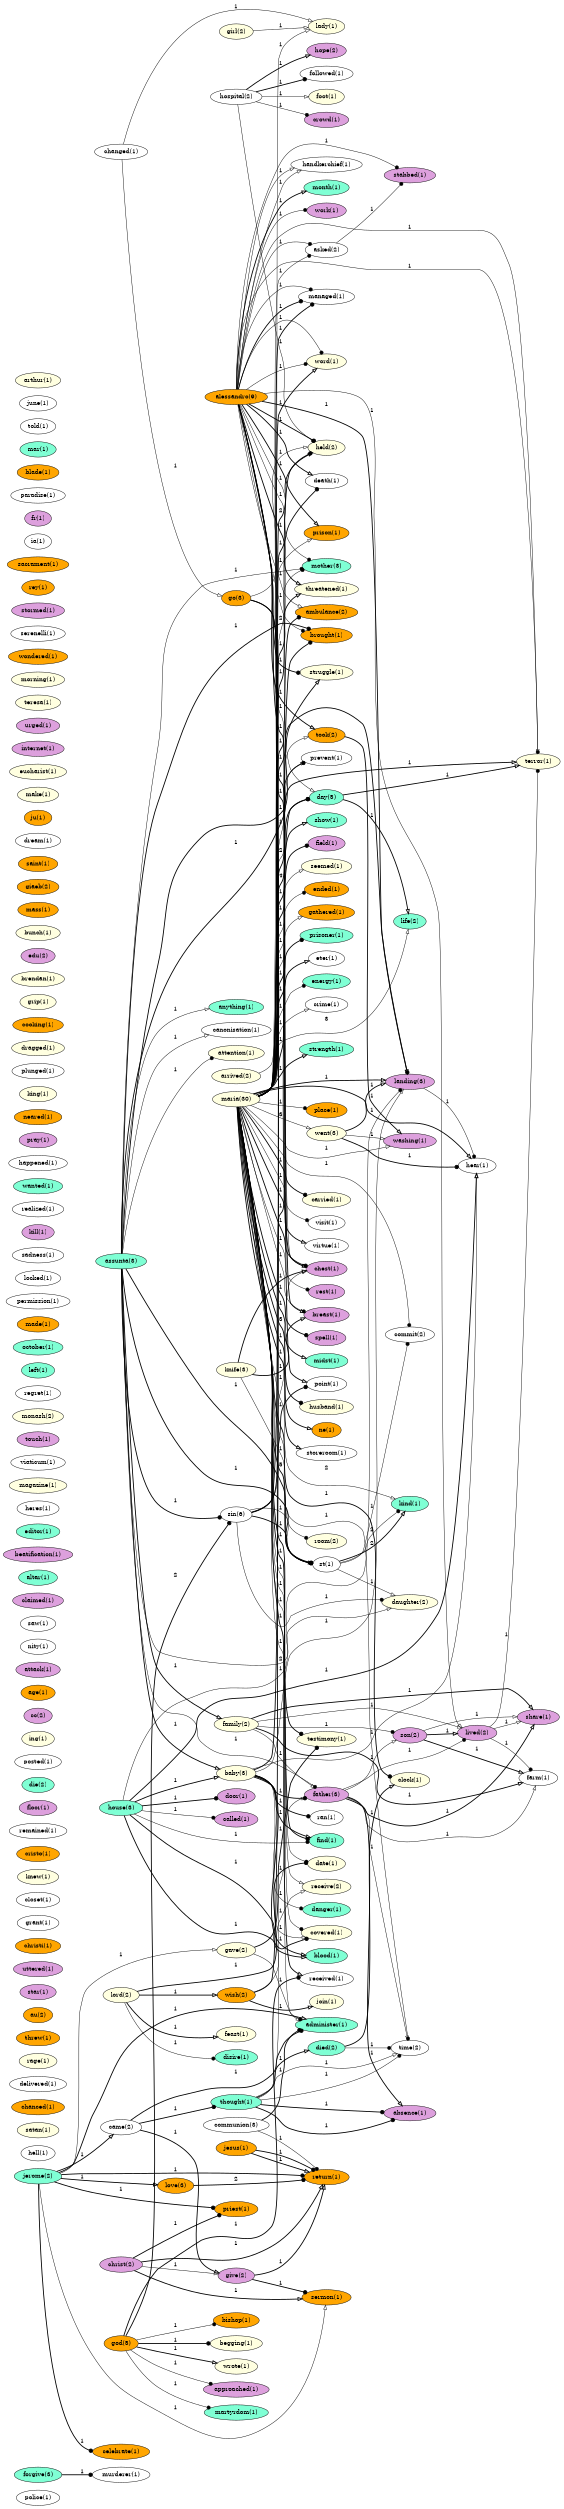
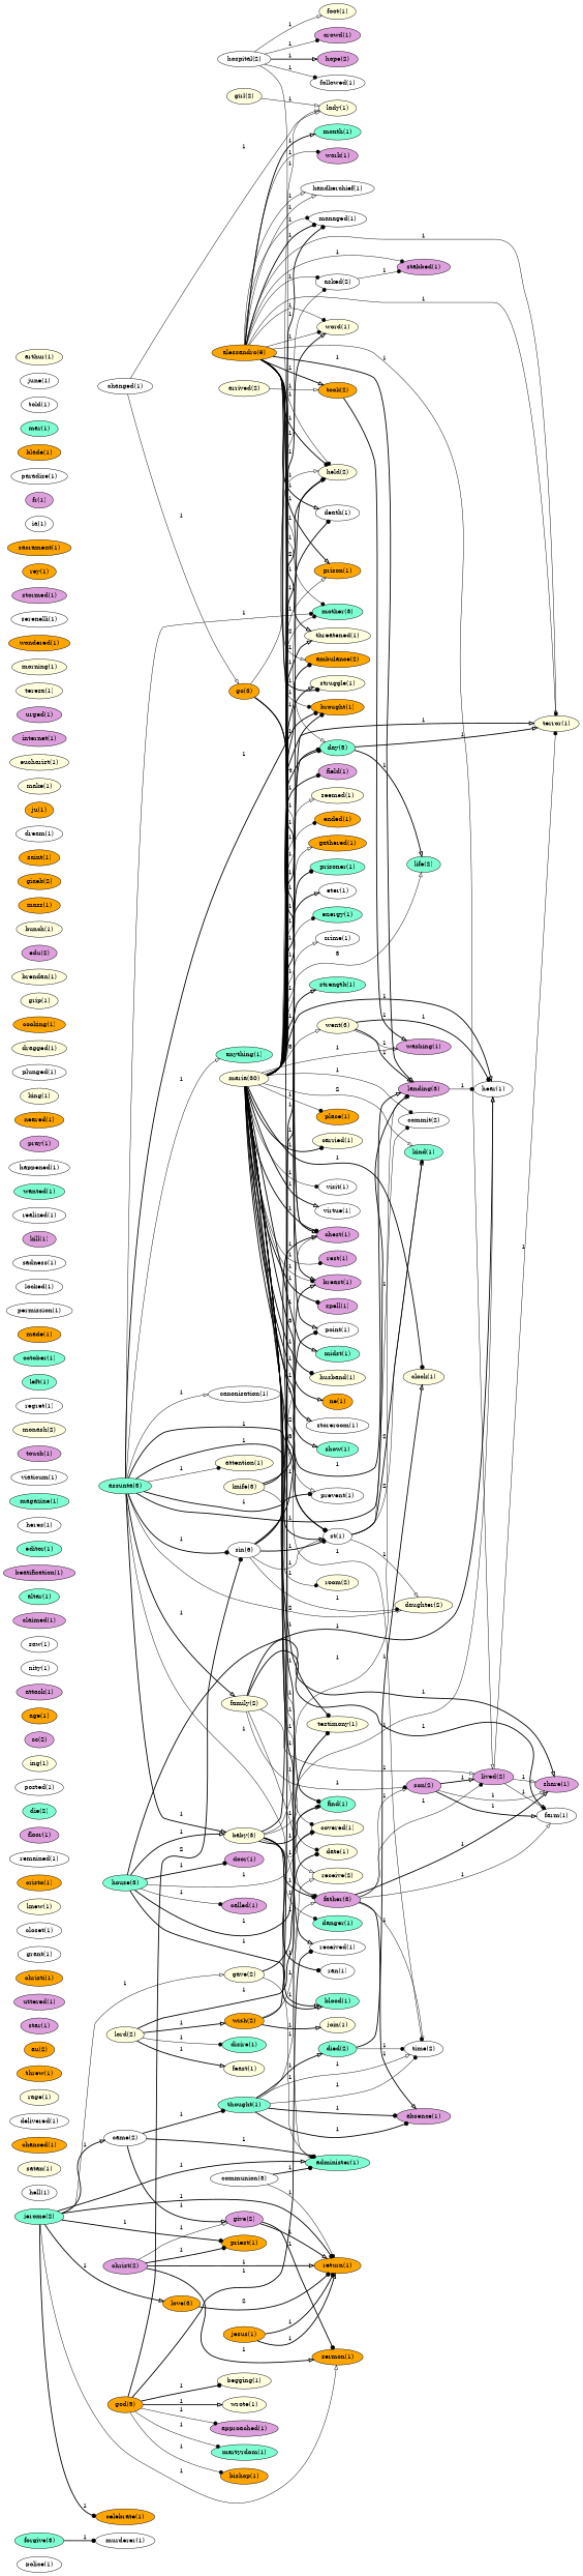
  digraph {
    rankdir=LR
    node [fillcolor=white style=filled]
    edge [arrowhead=onormal style=bold]
    n1 [label="police(1)"]
    n2 [fillcolor=aquamarine label="forgive(3)"]
    n3 [label="murderer(1)"]
    n4 [fillcolor=lightyellow label="girl(2)"]
    n5 [fillcolor=lightyellow label="lady(1)"]
    n6 [label="hell(1)"]
    n7 [label="hospital(2)"]
    n8 [fillcolor=lightyellow label="foot(1)"]
    n9 [fillcolor=plum label="crowd(1)"]
    n10 [fillcolor=plum label="hope(2)"]
    n11 [label="followed(1)"]
    n12 [fillcolor=lightyellow label="held(2)"]
    n13 [fillcolor=lightyellow label="satan(1)"]
    n14 [fillcolor=aquamarine label="assunta(3)"]
    n15 [fillcolor=lightyellow label="attention(1)"]
    n16 [fillcolor=lightyellow label="family(2)"]
    n17 [fillcolor=lightyellow label="baby(3)"]
    n18 [fillcolor=plum label="father(3)"]
    n19 [label="sin(6)"]
    n20 [label="st(1)"]
    n21 [fillcolor=aquamarine label="anything(1)"]
    n22 [label="canonisation(1)"]
    n23 [fillcolor=lightyellow label="daughter(2)"]
    n24 [label="prevent(1)"]
    n25 [fillcolor=aquamarine label="mother(3)"]
    n26 [fillcolor=orange label="brought(1)"]
    n27 [fillcolor=plum label="landing(3)"]
    n28 [fillcolor=plum label="son(2)"]
    n29 [fillcolor=plum label="lived(2)"]
    n30 [fillcolor=plum label="share(1)"]
    n31 [label="farm(1)"]
    n32 [fillcolor=aquamarine label="blood(1)"]
    n33 [fillcolor=aquamarine label="find(1)"]
    n34 [fillcolor=lightyellow label="covered(1)"]
    n35 [label="hear(1)"]
    n36 [label="ran(1)"]
    n37 [fillcolor=aquamarine label="danger(1)"]
    n38 [fillcolor=plum label="absence(1)"]
    n39 [label="time(2)"]
    n40 [fillcolor=plum label="chest(1)"]
    n41 [label="point(1)"]
    n42 [label="commit(2)"]
    n43 [fillcolor=aquamarine label="kind(1)"]
    n44 [fillcolor=lightyellow label="terror(1)"]
    n45 [fillcolor=orange label="chanced(1)"]
    n46 [label="delivered(1)"]
    n47 [fillcolor=lightyellow label="rage(1)"]
    n48 [fillcolor=orange label="threw(1)"]
    n49 [fillcolor=orange label="au(2)"]
    n50 [fillcolor=plum label="star(1)"]
    n51 [fillcolor=plum label="uttered(1)"]
    n52 [fillcolor=orange label="christi(1)"]
    n53 [label="grant(1)"]
    n54 [label="closet(1)"]
    n55 [fillcolor=lightyellow label="knew(1)"]
    n56 [fillcolor=orange label="cristo(1)"]
    n57 [label="remained(1)"]
    n58 [fillcolor=aquamarine label="jerome(2)"]
    n59 [fillcolor=orange label="love(3)"]
    n60 [fillcolor=orange label="celebrate(1)"]
    n61 [label="came(2)"]
    n62 [fillcolor=orange label="priest(1)"]
    n63 [fillcolor=lightyellow label="gave(2)"]
    n64 [fillcolor=orange label="sermon(1)"]
    n65 [fillcolor=orange label="return(1)"]
    n66 [fillcolor=aquamarine label="administer(1)"]
    n67 [fillcolor=aquamarine label="thought(1)"]
    n68 [fillcolor=plum label="give(2)"]
    n69 [fillcolor=lightyellow label="testimony(1)"]
    n70 [fillcolor=aquamarine label="died(2)"]
    n71 [fillcolor=aquamarine label="house(3)"]
    n72 [fillcolor=plum label="door(1)"]
    n73 [fillcolor=plum label="called(1)"]
    n74 [fillcolor=plum label="floor(1)"]
    n75 [fillcolor=lightyellow label="clock(1)"]
    n76 [fillcolor=lightyellow label="lord(2)"]
    n77 [fillcolor=lightyellow label="feast(1)"]
    n78 [fillcolor=orange label="wish(2)"]
    n79 [fillcolor=aquamarine label="disire(1)"]
    n80 [fillcolor=lightyellow label="date(1)"]
    n81 [fillcolor=lightyellow label="join(1)"]
    n82 [fillcolor=aquamarine label="day(5)"]
    n83 [fillcolor=lightyellow label="receive(2)"]
    n84 [fillcolor=aquamarine label="life(2)"]
    n85 [fillcolor=aquamarine label="die(2)"]
    n86 [label="posted(1)"]
    n87 [fillcolor=lightyellow label="ing(1)"]
    n88 [fillcolor=plum label="cc(2)"]
    n89 [fillcolor=orange label="age(1)"]
    n90 [fillcolor=plum label="attack(1)"]
    n91 [label="nity(1)"]
    n92 [fillcolor=orange label="god(5)"]
    n93 [fillcolor=plum label="approached(1)"]
    n94 [fillcolor=aquamarine label="martyrdom(1)"]
    n95 [fillcolor=orange label="bishop(1)"]
    n96 [label="received(1)"]
    n97 [fillcolor=lightyellow label="begging(1)"]
    n98 [fillcolor=lightyellow label="wrote(1)"]
    n99 [label="saw(1)"]
    n100 [fillcolor=plum label="claimed(1)"]
    n101 [fillcolor=aquamarine label="altar(1)"]
    n102 [fillcolor=plum label="beatification(1)"]
    n103 [fillcolor=aquamarine label="editor(1)"]
    n104 [label="heres(1)"]
-   n105 [fillcolor=lightyellow label="magazine(1)"]
+   n105 [fillcolor=aquamarine label="magazine(1)"]
    n106 [label="viaticum(1)"]
    n107 [fillcolor=plum label="touch(1)"]
    n108 [fillcolor=lightyellow label="monash(2)"]
    n109 [label="regret(1)"]
    n110 [fillcolor=aquamarine label="left(1)"]
    n111 [fillcolor=aquamarine label="october(1)"]
    n112 [label="changed(1)"]
    n113 [fillcolor=orange label="go(3)"]
    n114 [fillcolor=orange label="made(1)"]
    n115 [label="permission(1)"]
    n116 [label="locked(1)"]
    n117 [fillcolor=lightyellow label="knife(3)"]
    n118 [fillcolor=lightyellow label="room(2)"]
    n119 [fillcolor=plum label="breast(1)"]
    n120 [label="sadness(1)"]
    n121 [fillcolor=plum label="kill(1)"]
    n122 [label="realized(1)"]
    n123 [fillcolor=aquamarine label="wanted(1)"]
    n124 [label="happened(1)"]
    n125 [fillcolor=plum label="christ(2)"]
    n126 [fillcolor=plum label="pray(1)"]
    n127 [fillcolor=orange label="neared(1)"]
    n128 [fillcolor=lightyellow label="king(1)"]
    n129 [label="plunged(1)"]
    n130 [fillcolor=lightyellow label="dragged(1)"]
    n131 [fillcolor=orange label="cooking(1)"]
    n132 [fillcolor=lightyellow label="grip(1)"]
    n133 [fillcolor=lightyellow label="brendan(1)"]
    n134 [fillcolor=plum label="edu(2)"]
    n135 [fillcolor=lightyellow label="bunch(1)"]
    n136 [fillcolor=orange label="mass(1)"]
    n137 [fillcolor=orange label="giaeb(2)"]
    n138 [fillcolor=orange label="saint(1)"]
    n139 [fillcolor=lightyellow label="arrived(2)"]
    n140 [fillcolor=orange label="took(2)"]
    n141 [fillcolor=plum label="washing(1)"]
    n142 [fillcolor=orange label="alessandro(9)"]
    n143 [fillcolor=aquamarine label="month(1)"]
    n144 [fillcolor=plum label="work(1)"]
    n145 [label="asked(2)"]
    n146 [fillcolor=lightyellow label="struggle(1)"]
    n147 [label="death(1)"]
    n148 [fillcolor=plum label="stabbed(1)"]
    n149 [fillcolor=orange label="prison(1)"]
    n150 [fillcolor=lightyellow label="threatened(1)"]
    n151 [fillcolor=orange label="ambulance(2)"]
    n152 [label="managed(1)"]
    n153 [fillcolor=lightyellow label="word(1)"]
    n154 [label="handkerchief(1)"]
    n155 [label="dream(1)"]
    n156 [fillcolor=lightyellow label="maria(30)"]
    n157 [fillcolor=orange label="place(1)"]
    n158 [fillcolor=lightyellow label="carried(1)"]
    n159 [label="visit(1)"]
    n160 [label="virtue(1)"]
    n161 [fillcolor=plum label="rest(1)"]
    n162 [fillcolor=plum label="spell(1)"]
    n163 [fillcolor=aquamarine label="midst(1)"]
    n164 [fillcolor=lightyellow label="husband(1)"]
    n165 [fillcolor=orange label="ne(1)"]
    n166 [label="storeroom(1)"]
    n167 [fillcolor=aquamarine label="show(1)"]
    n168 [fillcolor=plum label="field(1)"]
    n169 [fillcolor=lightyellow label="seemed(1)"]
    n170 [fillcolor=orange label="ended(1)"]
    n171 [fillcolor=lightyellow label="went(3)"]
    n172 [fillcolor=orange label="gathered(1)"]
    n173 [fillcolor=aquamarine label="prisoner(1)"]
    n174 [label="eter(1)"]
    n175 [fillcolor=aquamarine label="energy(1)"]
    n176 [label="crime(1)"]
    n177 [fillcolor=aquamarine label="strength(1)"]
    n178 [fillcolor=orange label="ju(1)"]
    n179 [fillcolor=lightyellow label="make(1)"]
    n180 [fillcolor=lightyellow label="eucharist(1)"]
    n181 [fillcolor=plum label="internet(1)"]
    n182 [fillcolor=plum label="urged(1)"]
    n183 [fillcolor=lightyellow label="teresa(1)"]
    n184 [fillcolor=lightyellow label="morning(1)"]
    n185 [fillcolor=orange label="wondered(1)"]
    n186 [fillcolor=orange label="jesus(1)"]
    n187 [label="communion(3)"]
    n188 [label="serenelli(1)"]
    n189 [fillcolor=plum label="stormed(1)"]
    n190 [fillcolor=orange label="rey(1)"]
    n191 [fillcolor=orange label="sacrament(1)"]
    n192 [label="ia(1)"]
    n193 [fillcolor=plum label="fr(1)"]
    n194 [label="paradise(1)"]
    n195 [fillcolor=orange label="blade(1)"]
    n196 [fillcolor=aquamarine label="mar(1)"]
    n197 [label="told(1)"]
    n198 [label="june(1)"]
    n199 [fillcolor=lightyellow label="arthur(1)"]
    n2 -> n3 [arrowhead=dot label=1]
    n4 -> n5 [label=1 style=solid]
    n7 -> n8 [label=1 style=solid]
    n7 -> n9 [arrowhead=dot label=1 style=solid]
    n7 -> n10 [label=1]
-   n7 -> n11 [arrowhead=dot label=1]
+   n7 -> n11 [arrowhead=dot label=1 style=solid]
    n7 -> n12 [arrowhead=dot label=1 style=solid]
    n14 -> n15 [arrowhead=dot label=1 style=solid]
    n14 -> n16 [label=1]
    n14 -> n17 [label=1]
    n14 -> n18 [arrowhead=dot label=1 style=solid]
    n14 -> n19 [arrowhead=dot label=1]
    n14 -> n20 [arrowhead=dot label=1]
    n14 -> n20 [label=1]
    n14 -> n21 [label=1 style=solid]
    n14 -> n22 [label=1 style=solid]
    n14 -> n23 [label=2 style=solid]
    n14 -> n24 [arrowhead=dot label=1]
    n14 -> n25 [arrowhead=dot label=1 style=solid]
    n14 -> n26 [arrowhead=dot label=1]
    n14 -> n27 [arrowhead=dot label=1]
    n16 -> n18 [label=1 style=solid]
    n16 -> n28 [arrowhead=dot label=1 style=solid]
    n16 -> n29 [label=1 style=solid]
    n16 -> n30 [label=1]
    n16 -> n31 [label=1]
    n17 -> n18 [arrowhead=dot label=1]
    n17 -> n26 [arrowhead=dot label=1]
    n17 -> n27 [label=1 style=solid]
    n17 -> n32 [label=1]
    n17 -> n33 [label=1]
    n17 -> n34 [label=1 style=solid]
    n17 -> n35 [label=1 style=solid]
    n17 -> n36 [arrowhead=dot label=1]
    n17 -> n37 [arrowhead=dot label=1 style=solid]
    n18 -> n28 [label=1 style=solid]
    n18 -> n29 [arrowhead=dot label=1 style=solid]
    n18 -> n30 [label=1]
    n18 -> n31 [label=1 style=solid]
    n18 -> n38 [label=1]
    n18 -> n39 [label=1 style=solid]
    n19 -> n12 [arrowhead=dot label=1]
    n19 -> n20 [label=1 style=solid]
    n19 -> n20 [arrowhead=dot label=1]
    n19 -> n23 [arrowhead=dot label=1 style=solid]
    n19 -> n40 [label=1 style=solid]
    n19 -> n41 [arrowhead=dot label=1]
    n20 -> n23 [label=1 style=solid]
    n20 -> n42 [arrowhead=dot label=1 style=solid]
    n20 -> n43 [arrowhead=dot label=2 style=solid]
    n20 -> n43 [label=2]
    n27 -> n35 [arrowhead=dot label=1 style=solid]
    n28 -> n29 [label=1]
    n28 -> n30 [label=1 style=solid]
    n28 -> n31 [label=1]
    n29 -> n30 [label=1 style=solid]
    n29 -> n31 [arrowhead=dot label=1 style=solid]
    n29 -> n44 [arrowhead=dot label=1 style=solid]
    n58 -> n59 [label=1]
    n58 -> n60 [arrowhead=dot label=1]
    n58 -> n61 [label=1]
    n58 -> n62 [arrowhead=dot label=1]
    n58 -> n63 [label=1 style=solid]
    n58 -> n64 [label=1 style=solid]
    n58 -> n65 [arrowhead=dot label=1]
    n58 -> n66 [label=1]
    n59 -> n65 [arrowhead=dot label=2]
    n61 -> n66 [arrowhead=dot label=1]
    n61 -> n67 [arrowhead=dot label=1]
    n61 -> n68 [label=1]
    n63 -> n66 [arrowhead=dot label=1 style=solid]
    n63 -> n69 [arrowhead=dot label=1]
    n67 -> n18 [label=1 style=solid]
    n67 -> n38 [arrowhead=dot label=1]
    n67 -> n38 [arrowhead=dot label=1]
    n67 -> n39 [label=1 style=solid]
    n67 -> n39 [arrowhead=dot label=1 style=solid]
    n67 -> n70 [label=1]
    n68 -> n64 [arrowhead=dot label=1]
    n68 -> n65 [label=1]
    n70 -> n39 [arrowhead=dot label=1 style=solid]
    n70 -> n75 [label=1]
    n71 -> n17 [label=1]
-   n71 -> n27 [arrowhead=dot label=1 style=solid]
    n71 -> n32 [label=1]
    n71 -> n33 [arrowhead=dot label=1 style=solid]
    n71 -> n34 [arrowhead=dot label=1]
    n71 -> n35 [label=1]
    n71 -> n72 [arrowhead=dot label=1]
    n71 -> n73 [arrowhead=dot label=1 style=solid]
    n76 -> n77 [label=1]
    n76 -> n78 [label=1]
    n76 -> n79 [arrowhead=dot label=1 style=solid]
    n76 -> n80 [arrowhead=dot label=1]
    n78 -> n81 [label=1]
    n78 -> n82 [arrowhead=dot label=1]
    n78 -> n83 [label=1 style=solid]
    n82 -> n44 [label=1]
    n82 -> n84 [label=1]
    n92 -> n19 [arrowhead=dot label=2]
    n92 -> n93 [arrowhead=dot label=1 style=solid]
    n92 -> n94 [arrowhead=dot label=1 style=solid]
    n92 -> n95 [arrowhead=dot label=1 style=solid]
    n92 -> n96 [arrowhead=dot label=1]
    n92 -> n97 [arrowhead=dot label=1]
    n92 -> n98 [label=1]
    n112 -> n5 [label=1 style=solid]
    n112 -> n113 [label=1 style=solid]
    n113 -> n12 [label=1 style=solid]
    n113 -> n40 [label=1]
    n113 -> n41 [label=1]
    n117 -> n40 [label=1]
    n117 -> n118 [arrowhead=dot label=1 style=solid]
    n117 -> n119 [label=1]
    n125 -> n62 [arrowhead=dot label=1]
    n125 -> n64 [label=1]
    n125 -> n65 [label=1]
    n125 -> n68 [label=1 style=solid]
    n139 -> n140 [label=1 style=solid]
    n140 -> n141 [label=1]
    n142 -> n12 [arrowhead=dot label=1]
    n142 -> n25 [arrowhead=dot label=1 style=solid]
    n142 -> n26 [arrowhead=dot label=1 style=solid]
    n142 -> n27 [label=1]
    n142 -> n29 [label=1 style=solid]
    n142 -> n40 [label=1 style=solid]
    n142 -> n44 [arrowhead=dot label=1 style=solid]
    n142 -> n44 [label=1 style=solid]
    n142 -> n82 [label=1 style=solid]
    n142 -> n119 [label=1]
    n142 -> n140 [label=1]
    n142 -> n143 [label=1]
    n142 -> n144 [arrowhead=dot label=1 style=solid]
    n142 -> n145 [arrowhead=dot label=1 style=solid]
    n142 -> n146 [arrowhead=dot label=1]
    n142 -> n147 [label=1]
    n142 -> n148 [arrowhead=dot label=1 style=solid]
    n142 -> n149 [label=1]
    n142 -> n150 [label=1]
    n142 -> n151 [label=1 style=solid]
    n142 -> n152 [arrowhead=dot label=1 style=solid]
    n142 -> n152 [arrowhead=dot label=1]
    n142 -> n153 [arrowhead=dot label=1 style=solid]
    n142 -> n153 [arrowhead=dot label=1 style=solid]
    n142 -> n154 [label=1 style=solid]
    n142 -> n154 [label=1 style=solid]
    n145 -> n148 [arrowhead=dot label=1 style=solid]
    n156 -> n5 [label=1 style=solid]
    n156 -> n12 [label=2]
    n156 -> n20 [arrowhead=dot label=5]
    n156 -> n24 [label=2 style=solid]
    n156 -> n25 [arrowhead=dot label=2 style=solid]
    n156 -> n27 [label=1]
    n156 -> n33 [arrowhead=dot label=1]
    n156 -> n34 [arrowhead=dot label=1 style=solid]
    n156 -> n35 [label=1]
    n156 -> n39 [arrowhead=dot label=1 style=solid]
    n156 -> n40 [arrowhead=dot label=1]
    n156 -> n42 [arrowhead=dot label=1 style=solid]
    n156 -> n43 [label=2 style=solid]
    n156 -> n44 [label=1]
    n156 -> n66 [label=1 style=solid]
    n156 -> n69 [arrowhead=dot label=1]
    n156 -> n75 [arrowhead=dot label=1]
    n156 -> n80 [arrowhead=dot label=1 style=solid]
    n156 -> n82 [arrowhead=dot label=4]
    n156 -> n83 [label=1 style=solid]
    n156 -> n84 [label=3 style=solid]
    n156 -> n96 [label=1]
    n156 -> n119 [arrowhead=dot label=1 style=solid]
    n156 -> n141 [label=1 style=solid]
    n156 -> n145 [arrowhead=dot label=1 style=solid]
    n156 -> n146 [label=1]
    n156 -> n147 [arrowhead=dot label=1]
    n156 -> n149 [label=1 style=solid]
    n156 -> n150 [label=1]
    n156 -> n151 [arrowhead=dot label=1]
    n156 -> n152 [arrowhead=dot label=1]
    n156 -> n153 [label=1]
    n156 -> n157 [arrowhead=dot label=1 style=solid]
    n156 -> n158 [arrowhead=dot label=1]
    n156 -> n159 [arrowhead=dot label=1 style=solid]
    n156 -> n160 [label=1]
    n156 -> n161 [arrowhead=dot label=1 style=solid]
    n156 -> n162 [arrowhead=dot label=1]
    n156 -> n163 [label=1]
    n156 -> n164 [arrowhead=dot label=3]
    n156 -> n165 [label=1]
    n156 -> n166 [label=1]
    n156 -> n167 [label=1]
    n156 -> n168 [arrowhead=dot label=1]
    n156 -> n169 [label=1 style=solid]
    n156 -> n170 [arrowhead=dot label=1 style=solid]
    n156 -> n171 [label=3 style=solid]
    n156 -> n172 [label=1 style=solid]
    n156 -> n173 [arrowhead=dot label=1]
    n156 -> n174 [label=1]
    n156 -> n175 [arrowhead=dot label=1 style=solid]
    n156 -> n176 [label=1 style=solid]
    n156 -> n177 [label=1]
    n171 -> n27 [label=1]
    n171 -> n35 [arrowhead=dot label=1]
    n171 -> n141 [label=1 style=solid]
    n186 -> n65 [label=1]
    n186 -> n65 [arrowhead=dot label=1]
    n187 -> n65 [arrowhead=dot label=1 style=solid]
    n187 -> n66 [arrowhead=dot label=1]
  }
